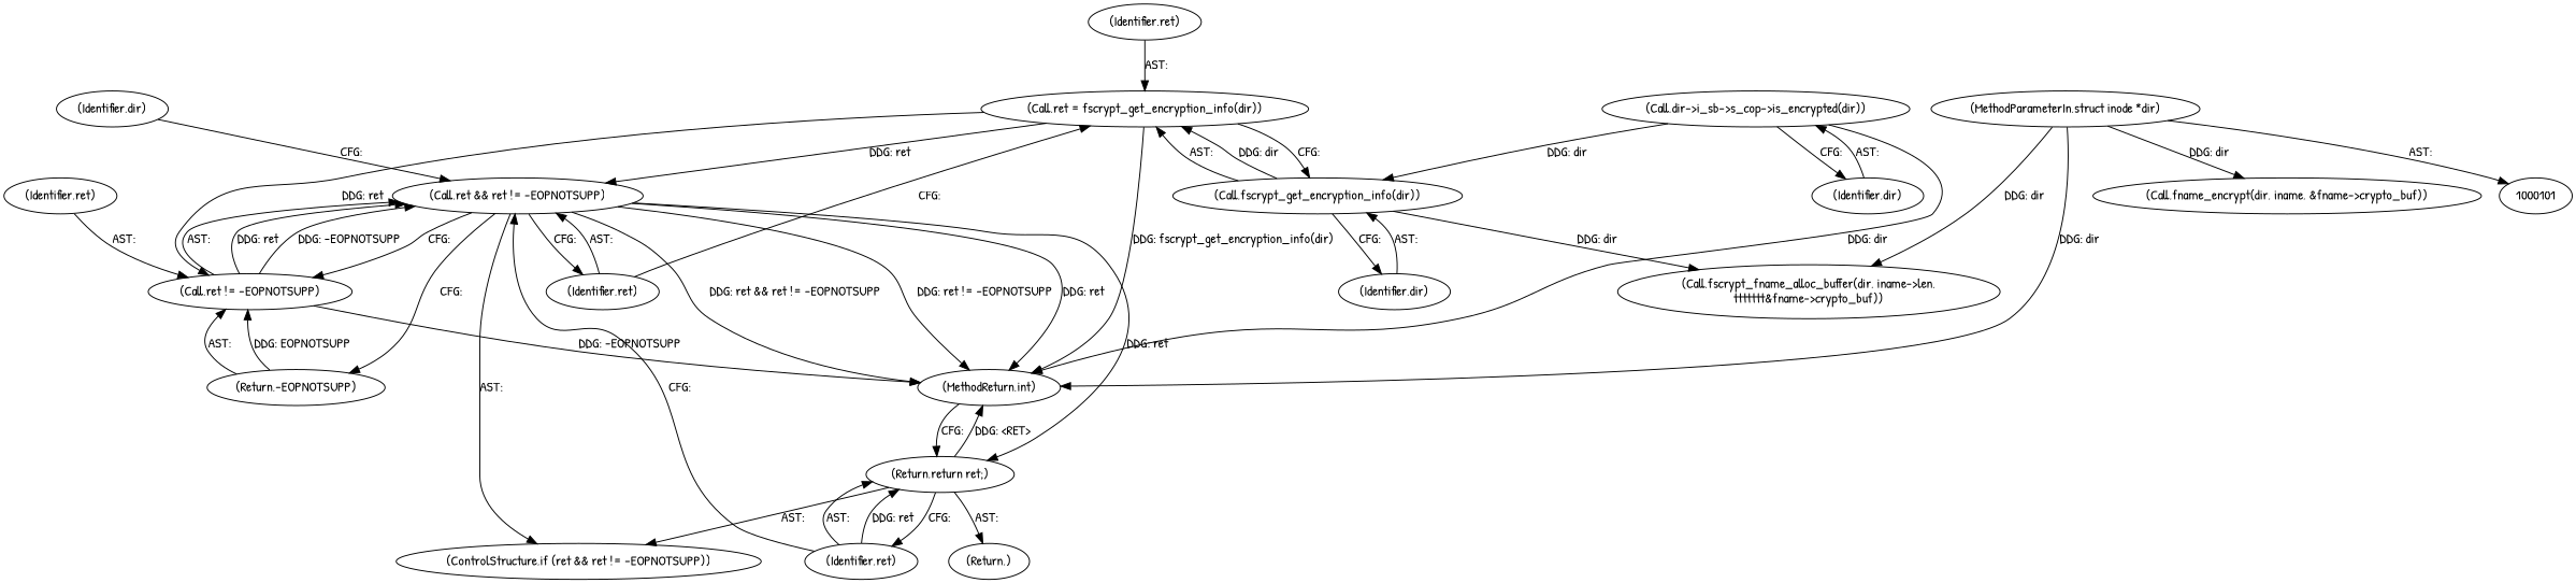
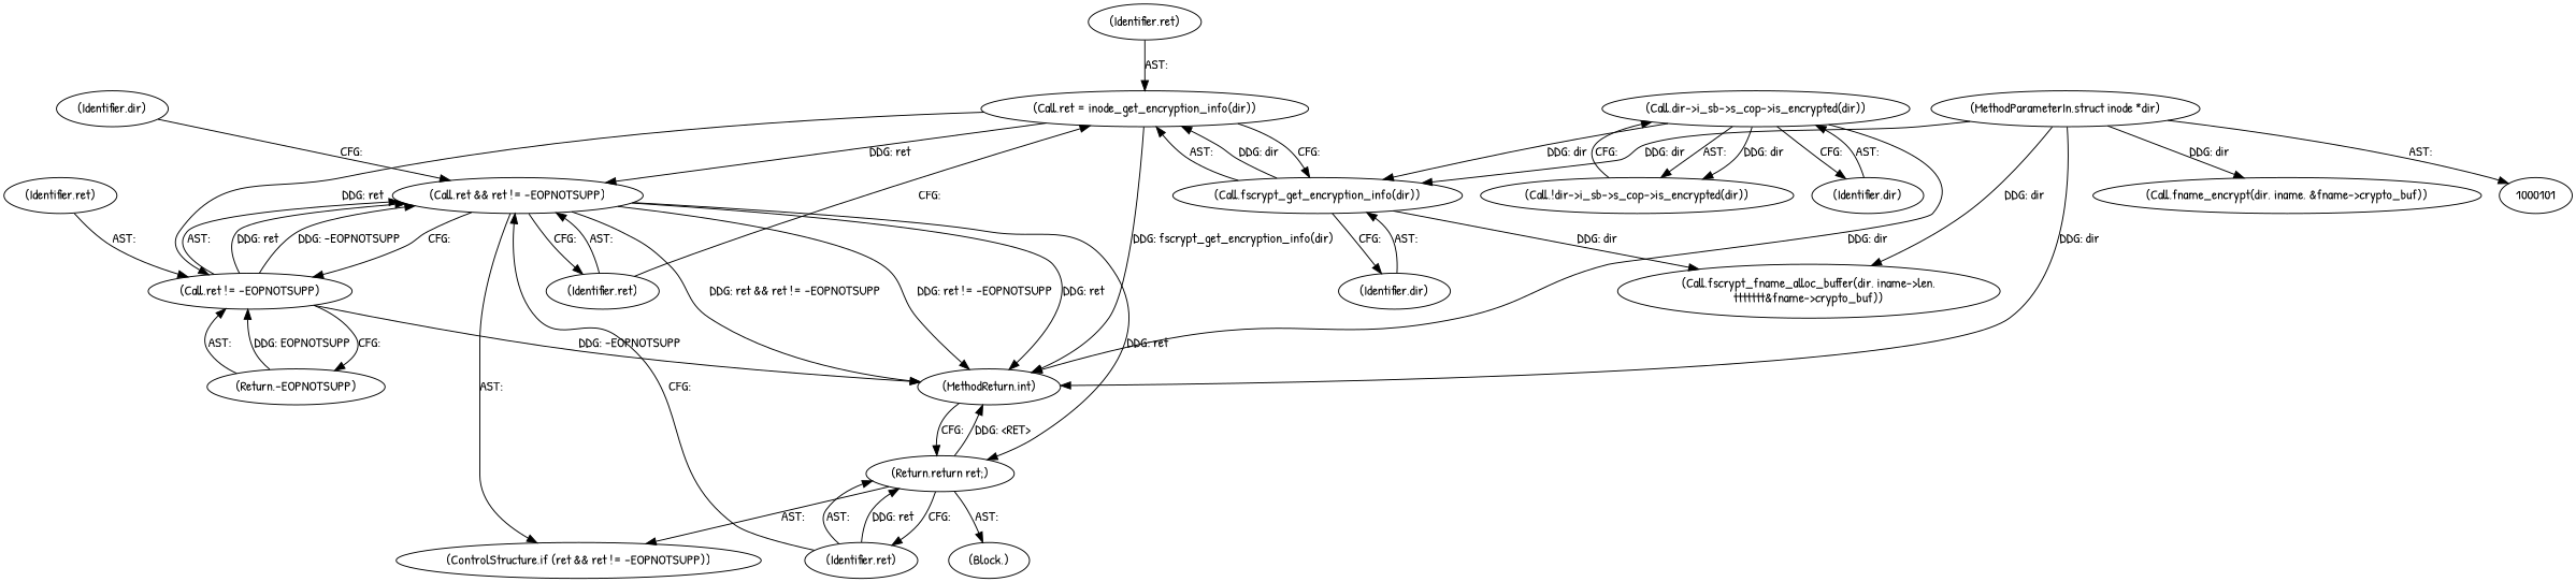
  digraph {
    fontname="Patrick Hand"
    node [fontname="Patrick Hand"]
    edge [fontname="Patrick Hand"]
-   n1 [label="(Call,ret = fscrypt_get_encryption_info(dir))"]
+   n1 [label="(Call,ret = inode_get_encryption_info(dir))"]
    n2 [label="(Call,fscrypt_get_encryption_info(dir))"]
    n3 [label="(Call,ret && ret != -EOPNOTSUPP)"]
    n4 [label="(Call,ret != -EOPNOTSUPP)"]
    n5 [label="(MethodReturn,int)"]
    n6 [label="(Identifier,dir)"]
    n7 [label="(Call,fscrypt_fname_alloc_buffer(dir, iname->len,\n\t\t\t\t\t\t\t&fname->crypto_buf))"]
    n8 [label="(Return,return ret;)"]
    n9 [label="(Identifier,ret)"]
    n10 [label="(ControlStructure,if (ret && ret != -EOPNOTSUPP))"]
    n11 [label="(Return,-EOPNOTSUPP)"]
-   n12 [label="(Return,)"]
+   n12 [label="(Block,)"]
    n13 [label="(Call,dir->i_sb->s_cop->is_encrypted(dir))"]
+   n14 [label="(Call,!dir->i_sb->s_cop->is_encrypted(dir))"]
    n15 [label="(Identifier,dir)"]
    n16 [label="(MethodParameterIn,struct inode *dir)"]
    n17 [label="(Call,fname_encrypt(dir, iname, &fname->crypto_buf))"]
    1000101
    n19 [label="(Identifier,ret)"]
    n20 [label="(Identifier,dir)"]
    n21 [label="(Identifier,ret)"]
    n22 [label="(Identifier,ret)"]
    n1 -> n2 [label="CFG: "]
    n1 -> n3 [label="DDG: ret"]
    n1 -> n4 [label="DDG: ret"]
    n1 -> n5 [label="DDG: fscrypt_get_encryption_info(dir)"]
    n2 -> n1 [label="AST: "]
    n2 -> n1 [label="DDG: dir"]
    n2 -> n6 [label="CFG: "]
    n2 -> n7 [label="DDG: dir"]
    n3 -> n4 [label="CFG: "]
    n3 -> n5 [label="DDG: ret && ret != -EOPNOTSUPP"]
    n3 -> n5 [label="DDG: ret != -EOPNOTSUPP"]
    n3 -> n5 [label="DDG: ret"]
    n3 -> n8 [label="DDG: ret"]
    n3 -> n9 [label="CFG: "]
    n3 -> n10 [label="AST: "]
    n4 -> n3 [label="AST: "]
    n4 -> n3 [label="DDG: ret"]
    n4 -> n3 [label="DDG: -EOPNOTSUPP"]
    n4 -> n5 [label="DDG: -EOPNOTSUPP"]
-   n3 -> n11 [label="CFG: "]
+   n4 -> n11 [label="CFG: "]
    n5 -> n8 [label="CFG: "]
    n6 -> n2 [label="AST: "]
    n8 -> n5 [label="DDG: <RET>"]
    n8 -> n10 [label="AST: "]
    n8 -> n12 [label="AST: "]
    n8 -> n19 [label="CFG: "]
    n9 -> n1 [label="CFG: "]
    n9 -> n3 [label="AST: "]
    n11 -> n4 [label="AST: "]
    n11 -> n4 [label="DDG: EOPNOTSUPP"]
    n13 -> n2 [label="DDG: dir"]
    n13 -> n5 [label="DDG: dir"]
+   n13 -> n14 [label="AST: "]
+   n13 -> n14 [label="DDG: dir"]
    n13 -> n15 [label="CFG: "]
+   n14 -> n13 [label="CFG: "]
    n15 -> n13 [label="AST: "]
+   n16 -> n2 [label="DDG: dir"]
    n16 -> n5 [label="DDG: dir"]
    n16 -> n7 [label="DDG: dir"]
    n16 -> n17 [label="DDG: dir"]
    n16 -> 1000101 [label="AST: "]
    n19 -> n3 [label="CFG: "]
    n19 -> n8 [label="AST: "]
    n19 -> n8 [label="DDG: ret"]
    n20 -> n3 [label="CFG: "]
    n21 -> n4 [label="AST: "]
    n22 -> n1 [label="AST: "]
  }
